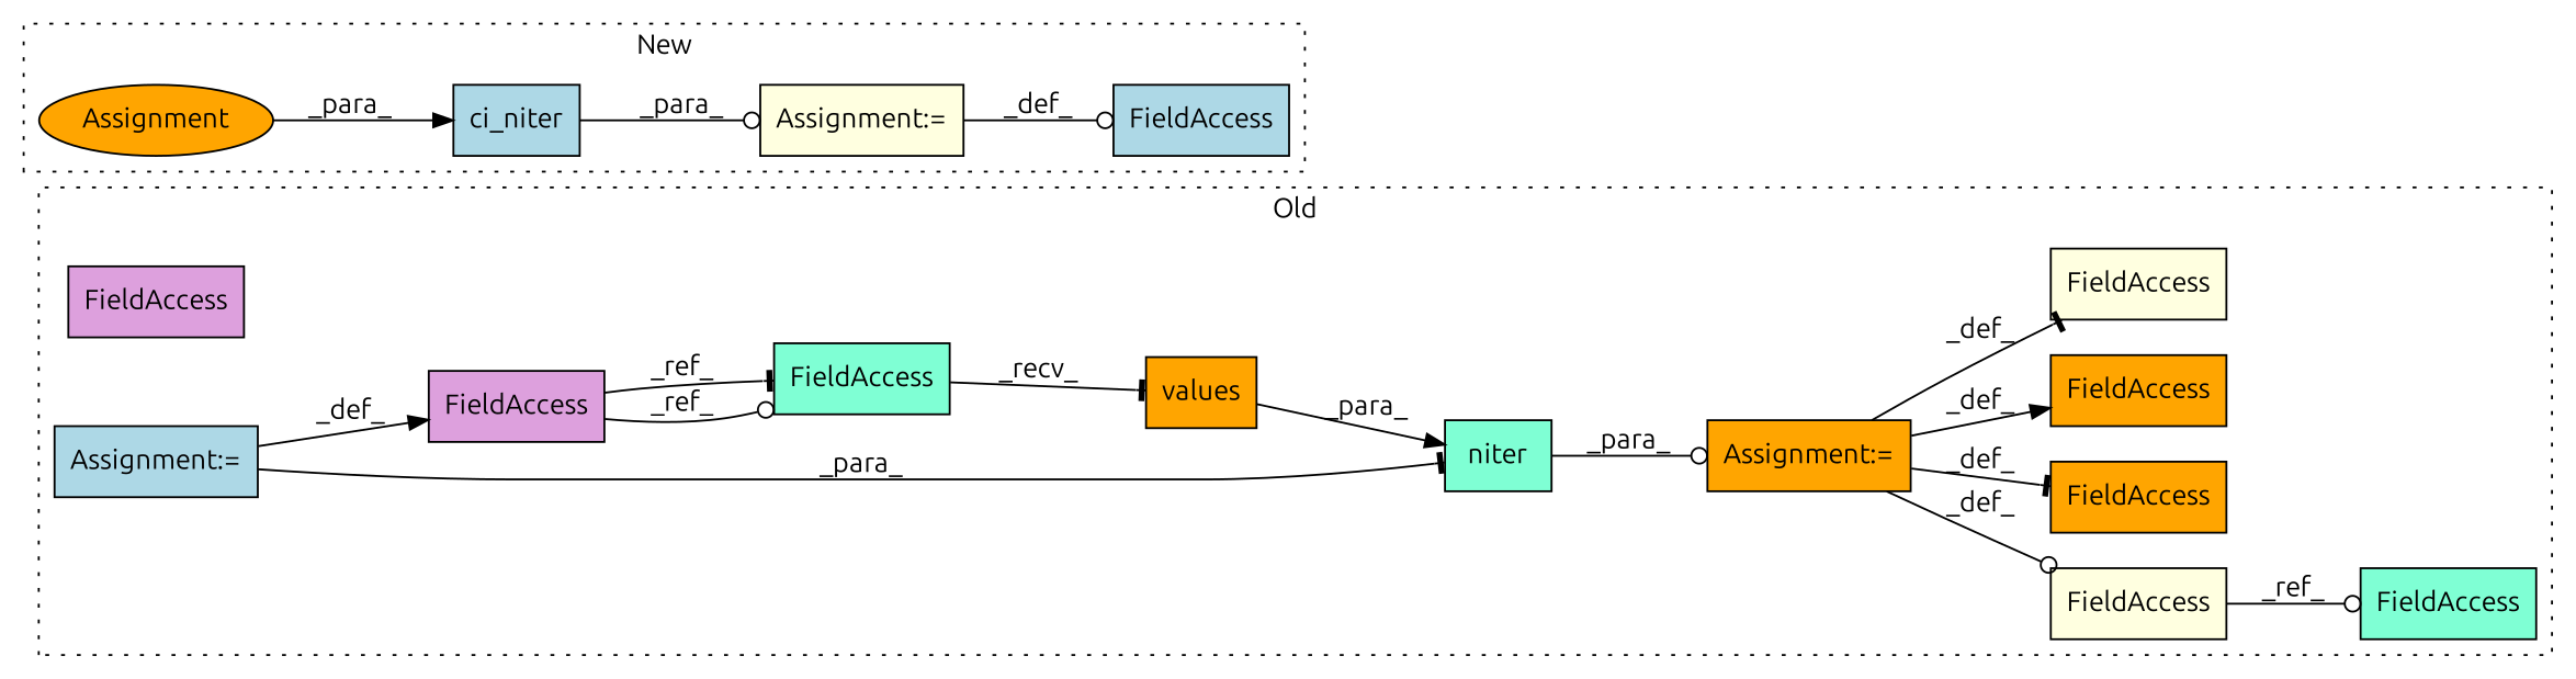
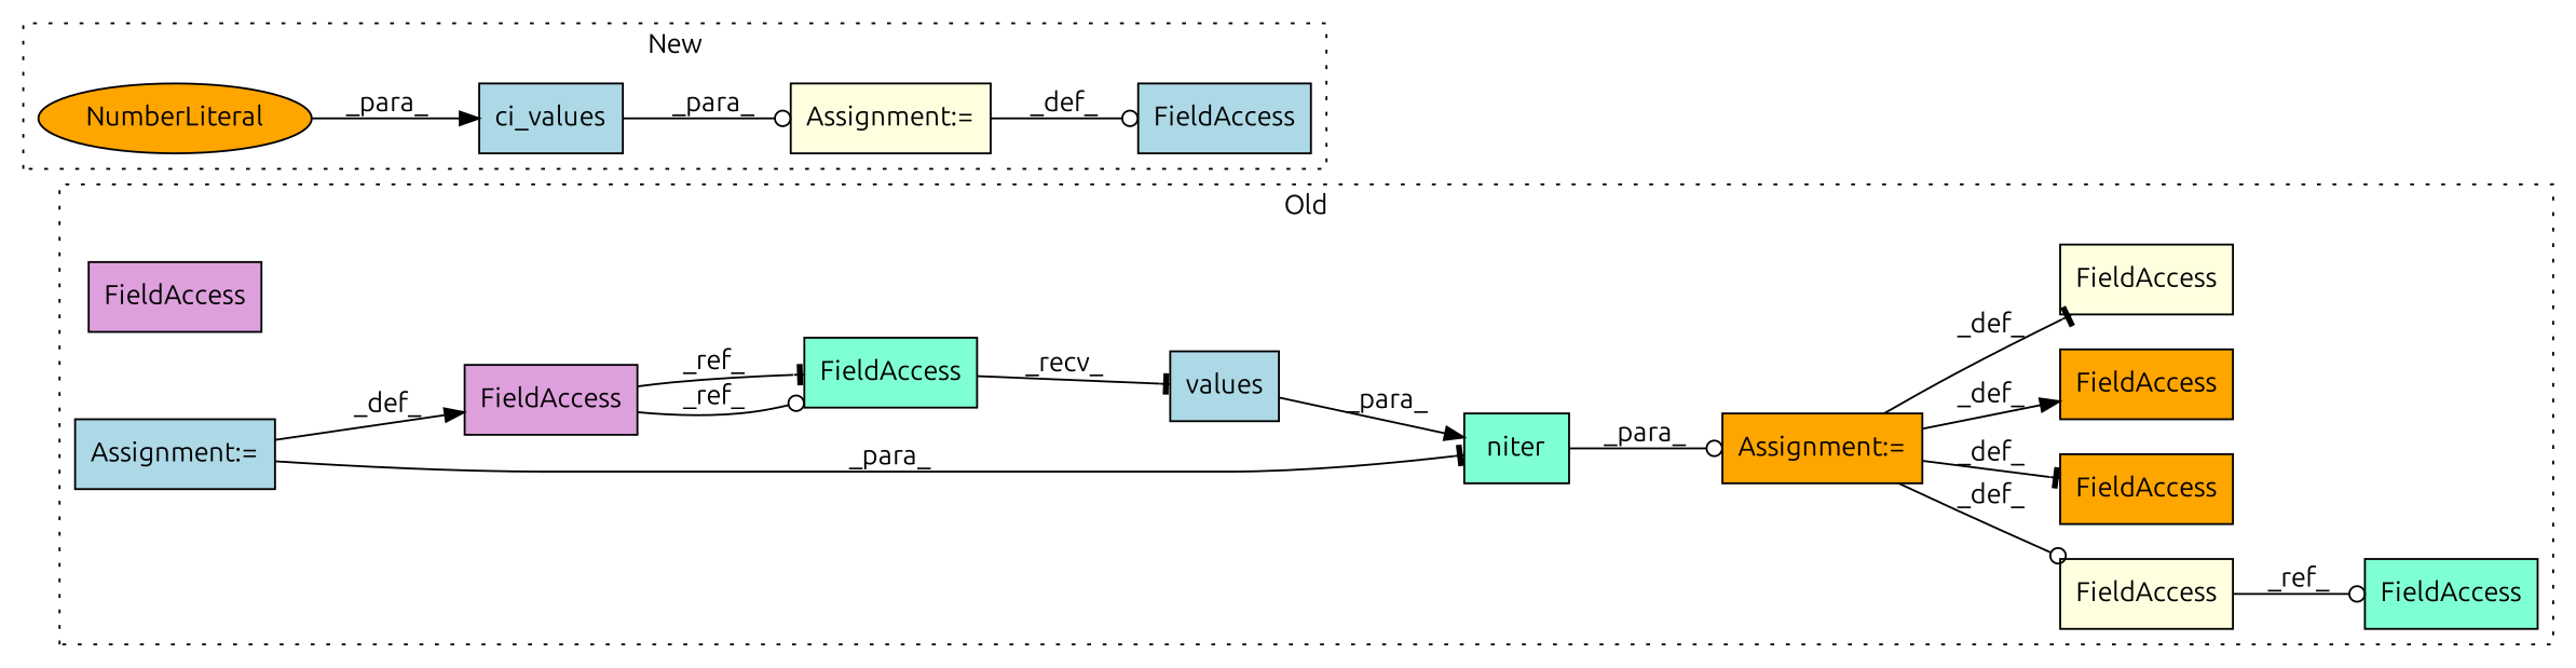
  digraph {
    fontname=Ubuntu
    rankdir=LR
    node [a=22 fillcolor=lightblue fontname=Ubuntu l=10 s=2462 shape=box style=filled]
    edge [arrowhead=odot fontname=Ubuntu]
-   n1 [a=32 fillcolor=orange l=8 label=values s=2478]
+   n1 [a=32 l=8 label=values s=2478]
    n2 [a=32 fillcolor=aquamarine l="6,1" label=niter s="2456,2486"]
    n3 [fillcolor=lightyellow label=FieldAccess s=2445]
    n4 [fillcolor=aquamarine label=FieldAccess s=2567]
    n5 [fillcolor=orange l=12 label=FieldAccess s=2682]
    n6 [fillcolor=plum l=15 label=FieldAccess s=2366]
    n7 [fillcolor=plum l=15 label=FieldAccess]
    n8 [fillcolor=orange label=FieldAccess s=2493]
    n9 [fillcolor=lightyellow l=3 label=FieldAccess s=2584]
    n10 [a=7 l=1 label="Assignment:=" s=2381]
    n11 [a=7 fillcolor=orange l=1 label="Assignment:=" s=2455]
    n12 [fillcolor=aquamarine l=15 label=FieldAccess]
-   n13 [a=32 l="9,1" label=ci_niter s="2310,2322"]
-   n14 [a=34 fillcolor=orange l=3 label=Assignment s=2319 shape=ellipse]
+   n13 [a=32 l="9,1" label=ci_values s="2310,2322"]
+   n14 [a=34 fillcolor=orange l=3 label=NumberLiteral s=2319 shape=ellipse]
    n15 [l=16 label=FieldAccess s=2293]
    n16 [a=7 fillcolor=lightyellow l=1 label="Assignment:=" s=2309]
    subgraph cluster_1 {
      label=Old
      style=dotted
      n1
      n2
      n3
      n4
      n5
      n6
      n7
      n8
      n9
      n10
      n11
      n12
    }
    subgraph cluster_2 {
      label=New
      style=dotted
      n13
      n14
      n15
      n16
    }
    n1 -> n2 [arrowhead=normal label=_para_]
    n2 -> n11 [label=_para_]
    n3 -> n4 [label=_ref_]
    n6 -> n12 [label=_ref_]
    n6 -> n12 [arrowhead=tee label=_ref_]
    n10 -> n2 [arrowhead=tee label=_para_]
    n10 -> n6 [arrowhead=normal label=_def_]
    n11 -> n3 [label=_def_]
    n11 -> n5 [arrowhead=tee label=_def_]
    n11 -> n8 [arrowhead=normal label=_def_]
    n11 -> n9 [arrowhead=tee label=_def_]
    n12 -> n1 [arrowhead=tee label=_recv_]
    n13 -> n16 [label=_para_]
    n14 -> n13 [arrowhead=normal label=_para_]
    n16 -> n15 [label=_def_]
  }
